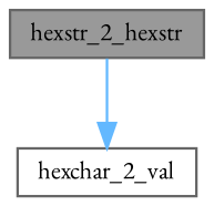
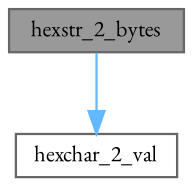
  digraph {
    rankdir=TB
    fontname="EB Garamond"
    node [fontname="EB Garamond" fontsize=10 shape=box style=filled]
-   n1 [color=gray40 fillcolor=grey60 fontcolor=black height=0.2 label=hexstr_2_hexstr width=0.4]
+   n1 [color=gray40 fillcolor=grey60 fontcolor=black height=0.2 label=hexstr_2_bytes width=0.4]
    n2 [color=grey40 fillcolor=white height=0.2 label=hexchar_2_val width=0.4]
    n1 -> n2 [color=steelblue1 fontname="EB Garamond" fontsize=10 labelfontname=FreeSans labelfontsize=10 style=solid arrowhead=normal]
  }
